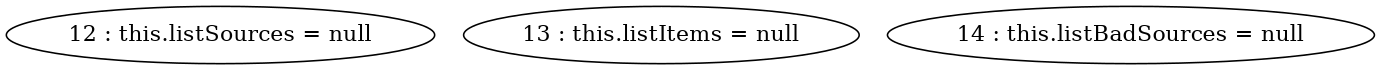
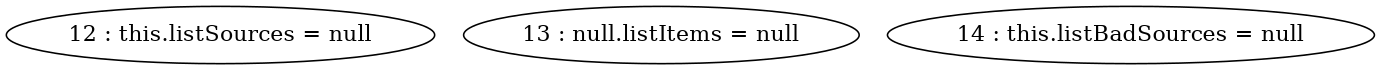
  digraph {
    "12 : this.listSources = null"
-   "13 : this.listItems = null"
+   "13 : this.listItems = null" [label="13 : null.listItems = null"]
    "14 : this.listBadSources = null"
  }
